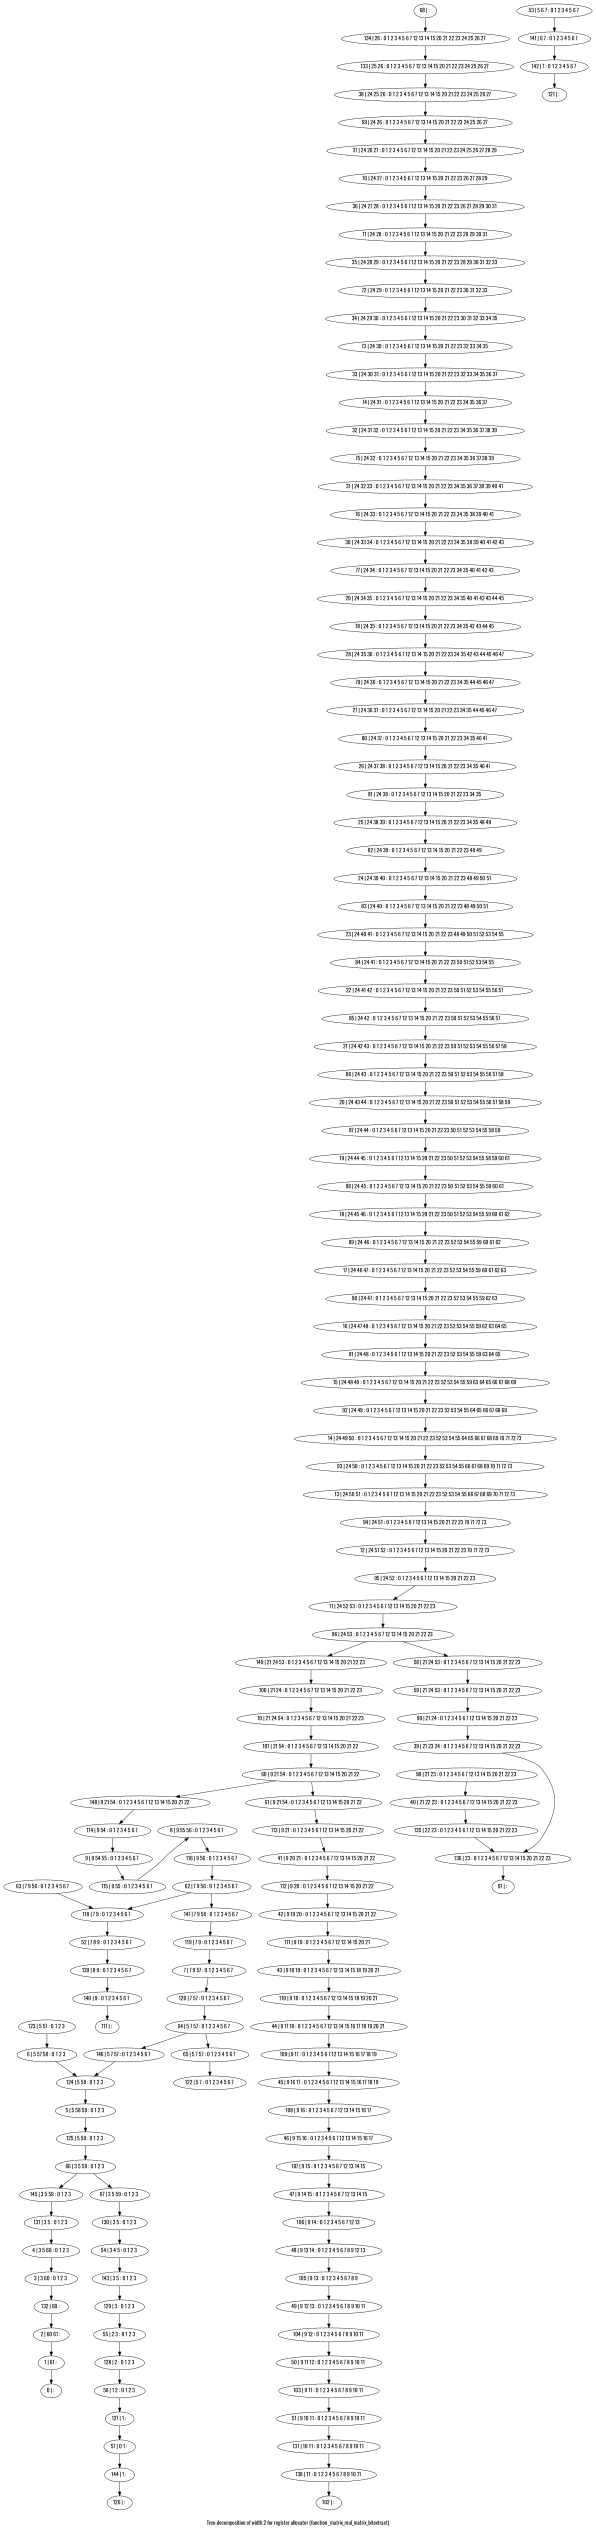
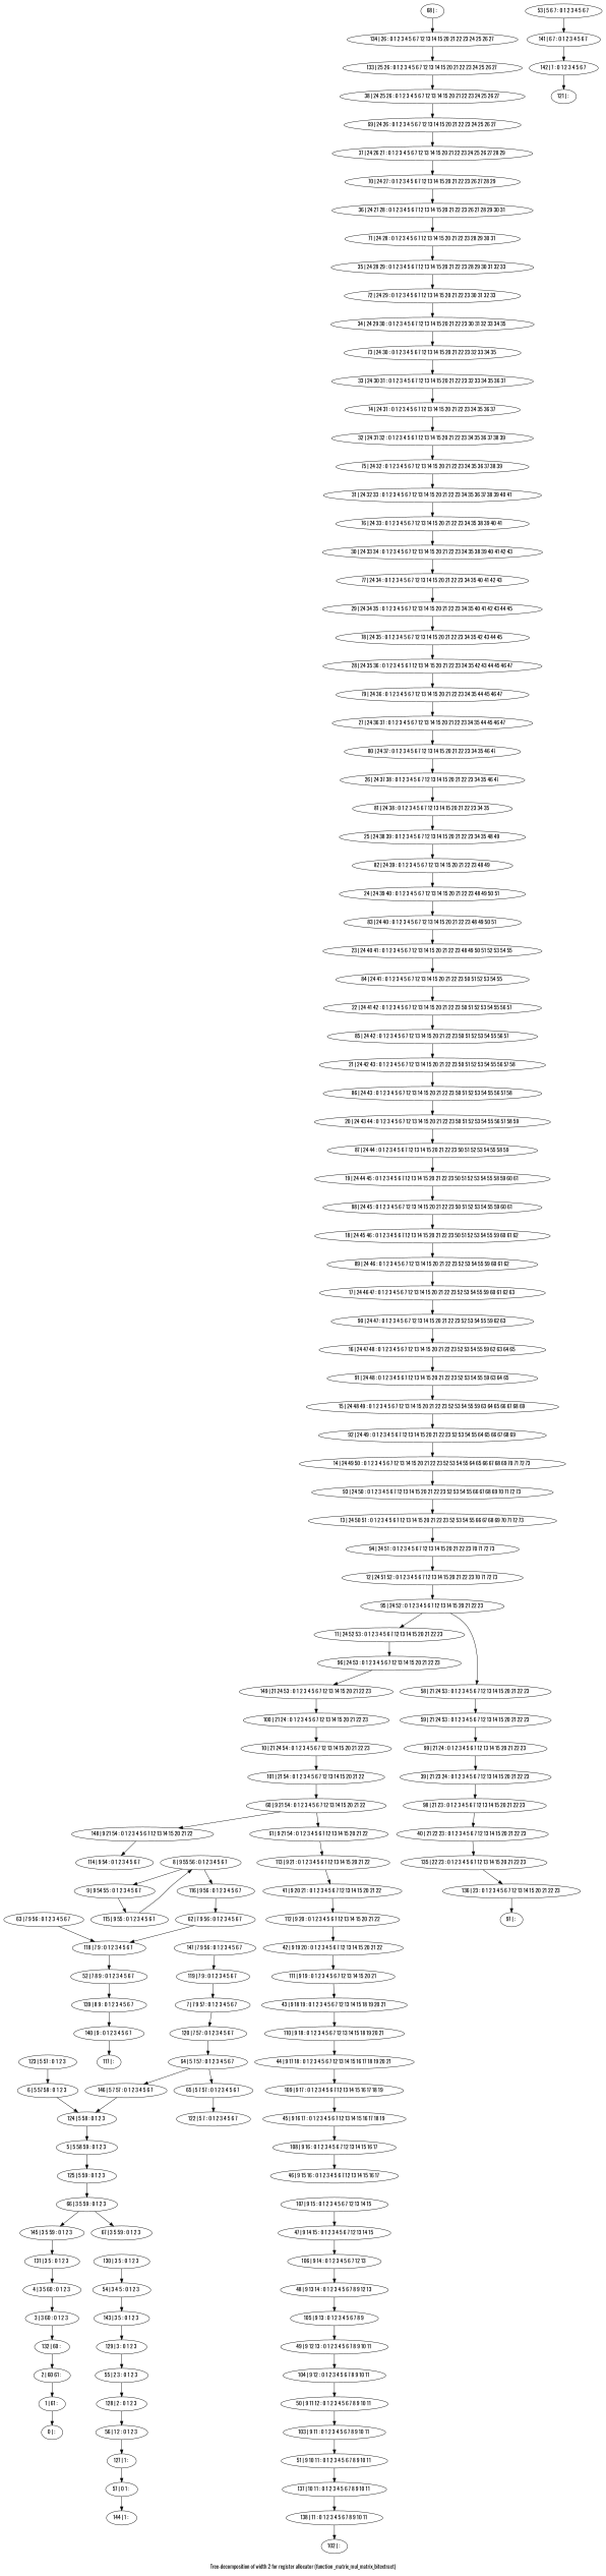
  digraph {
    fontname=Oswald
    label="Tree-decomposition of width 2 for register allocator (function _matrix_mul_matrix_bitextract)"
    node [fontname=Oswald]
    edge [fontname=Oswald]
    n1 [label="0 | : "]
    n2 [label="1 | 61 : "]
    n3 [label="2 | 60 61 : "]
    n4 [label="3 | 3 60 : 0 1 2 3 "]
    n5 [label="132 | 60 : "]
    n6 [label="4 | 3 5 60 : 0 1 2 3 "]
    n7 [label="5 | 5 58 59 : 0 1 2 3 "]
    n8 [label="125 | 5 59 : 0 1 2 3 "]
    n9 [label="66 | 3 5 59 : 0 1 2 3 "]
    n10 [label="6 | 5 57 58 : 0 1 2 3 "]
    n11 [label="124 | 5 58 : 0 1 2 3 "]
    n12 [label="7 | 7 9 57 : 0 1 2 3 4 5 6 7 "]
    n13 [label="120 | 7 57 : 0 1 2 3 4 5 6 7 "]
    n14 [label="64 | 5 7 57 : 0 1 2 3 4 5 6 7 "]
    n15 [label="8 | 9 55 56 : 0 1 2 3 4 5 6 7 "]
    n16 [label="116 | 9 56 : 0 1 2 3 4 5 6 7 "]
    n17 [label="62 | 7 9 56 : 0 1 2 3 4 5 6 7 "]
    n18 [label="9 | 9 54 55 : 0 1 2 3 4 5 6 7 "]
    n19 [label="115 | 9 55 : 0 1 2 3 4 5 6 7 "]
    n20 [label="10 | 21 24 54 : 0 1 2 3 4 5 6 7 12 13 14 15 20 21 22 23 "]
    n21 [label="101 | 21 54 : 0 1 2 3 4 5 6 7 12 13 14 15 20 21 22 "]
    n22 [label="60 | 9 21 54 : 0 1 2 3 4 5 6 7 12 13 14 15 20 21 22 "]
    n23 [label="11 | 24 52 53 : 0 1 2 3 4 5 6 7 12 13 14 15 20 21 22 23 "]
    n24 [label="96 | 24 53 : 0 1 2 3 4 5 6 7 12 13 14 15 20 21 22 23 "]
    n25 [label="58 | 21 24 53 : 0 1 2 3 4 5 6 7 12 13 14 15 20 21 22 23 "]
    n26 [label="149 | 21 24 53 : 0 1 2 3 4 5 6 7 12 13 14 15 20 21 22 23 "]
    n27 [label="12 | 24 51 52 : 0 1 2 3 4 5 6 7 12 13 14 15 20 21 22 23 70 71 72 73 "]
    n28 [label="95 | 24 52 : 0 1 2 3 4 5 6 7 12 13 14 15 20 21 22 23 "]
    n29 [label="13 | 24 50 51 : 0 1 2 3 4 5 6 7 12 13 14 15 20 21 22 23 52 53 54 55 66 67 68 69 70 71 72 73 "]
    n30 [label="94 | 24 51 : 0 1 2 3 4 5 6 7 12 13 14 15 20 21 22 23 70 71 72 73 "]
    n31 [label="14 | 24 49 50 : 0 1 2 3 4 5 6 7 12 13 14 15 20 21 22 23 52 53 54 55 64 65 66 67 68 69 70 71 72 73 "]
    n32 [label="93 | 24 50 : 0 1 2 3 4 5 6 7 12 13 14 15 20 21 22 23 52 53 54 55 66 67 68 69 70 71 72 73 "]
    n33 [label="15 | 24 48 49 : 0 1 2 3 4 5 6 7 12 13 14 15 20 21 22 23 52 53 54 55 59 63 64 65 66 67 68 69 "]
    n34 [label="92 | 24 49 : 0 1 2 3 4 5 6 7 12 13 14 15 20 21 22 23 52 53 54 55 64 65 66 67 68 69 "]
    n35 [label="16 | 24 47 48 : 0 1 2 3 4 5 6 7 12 13 14 15 20 21 22 23 52 53 54 55 59 62 63 64 65 "]
    n36 [label="91 | 24 48 : 0 1 2 3 4 5 6 7 12 13 14 15 20 21 22 23 52 53 54 55 59 63 64 65 "]
    n37 [label="17 | 24 46 47 : 0 1 2 3 4 5 6 7 12 13 14 15 20 21 22 23 52 53 54 55 59 60 61 62 63 "]
    n38 [label="90 | 24 47 : 0 1 2 3 4 5 6 7 12 13 14 15 20 21 22 23 52 53 54 55 59 62 63 "]
    n39 [label="18 | 24 45 46 : 0 1 2 3 4 5 6 7 12 13 14 15 20 21 22 23 50 51 52 53 54 55 59 60 61 62 "]
    n40 [label="89 | 24 46 : 0 1 2 3 4 5 6 7 12 13 14 15 20 21 22 23 52 53 54 55 59 60 61 62 "]
    n41 [label="19 | 24 44 45 : 0 1 2 3 4 5 6 7 12 13 14 15 20 21 22 23 50 51 52 53 54 55 58 59 60 61 "]
    n42 [label="88 | 24 45 : 0 1 2 3 4 5 6 7 12 13 14 15 20 21 22 23 50 51 52 53 54 55 59 60 61 "]
    n43 [label="20 | 24 43 44 : 0 1 2 3 4 5 6 7 12 13 14 15 20 21 22 23 50 51 52 53 54 55 56 57 58 59 "]
    n44 [label="87 | 24 44 : 0 1 2 3 4 5 6 7 12 13 14 15 20 21 22 23 50 51 52 53 54 55 58 59 "]
    n45 [label="21 | 24 42 43 : 0 1 2 3 4 5 6 7 12 13 14 15 20 21 22 23 50 51 52 53 54 55 56 57 58 "]
    n46 [label="86 | 24 43 : 0 1 2 3 4 5 6 7 12 13 14 15 20 21 22 23 50 51 52 53 54 55 56 57 58 "]
    n47 [label="22 | 24 41 42 : 0 1 2 3 4 5 6 7 12 13 14 15 20 21 22 23 50 51 52 53 54 55 56 57 "]
    n48 [label="85 | 24 42 : 0 1 2 3 4 5 6 7 12 13 14 15 20 21 22 23 50 51 52 53 54 55 56 57 "]
    n49 [label="23 | 24 40 41 : 0 1 2 3 4 5 6 7 12 13 14 15 20 21 22 23 48 49 50 51 52 53 54 55 "]
    n50 [label="84 | 24 41 : 0 1 2 3 4 5 6 7 12 13 14 15 20 21 22 23 50 51 52 53 54 55 "]
    n51 [label="24 | 24 39 40 : 0 1 2 3 4 5 6 7 12 13 14 15 20 21 22 23 48 49 50 51 "]
    n52 [label="83 | 24 40 : 0 1 2 3 4 5 6 7 12 13 14 15 20 21 22 23 48 49 50 51 "]
    n53 [label="25 | 24 38 39 : 0 1 2 3 4 5 6 7 12 13 14 15 20 21 22 23 34 35 48 49 "]
    n54 [label="82 | 24 39 : 0 1 2 3 4 5 6 7 12 13 14 15 20 21 22 23 48 49 "]
    n55 [label="26 | 24 37 38 : 0 1 2 3 4 5 6 7 12 13 14 15 20 21 22 23 34 35 46 47 "]
    n56 [label="81 | 24 38 : 0 1 2 3 4 5 6 7 12 13 14 15 20 21 22 23 34 35 "]
    n57 [label="27 | 24 36 37 : 0 1 2 3 4 5 6 7 12 13 14 15 20 21 22 23 34 35 44 45 46 47 "]
    n58 [label="80 | 24 37 : 0 1 2 3 4 5 6 7 12 13 14 15 20 21 22 23 34 35 46 47 "]
    n59 [label="28 | 24 35 36 : 0 1 2 3 4 5 6 7 12 13 14 15 20 21 22 23 34 35 42 43 44 45 46 47 "]
    n60 [label="79 | 24 36 : 0 1 2 3 4 5 6 7 12 13 14 15 20 21 22 23 34 35 44 45 46 47 "]
    n61 [label="29 | 24 34 35 : 0 1 2 3 4 5 6 7 12 13 14 15 20 21 22 23 34 35 40 41 42 43 44 45 "]
    n62 [label="78 | 24 35 : 0 1 2 3 4 5 6 7 12 13 14 15 20 21 22 23 34 35 42 43 44 45 "]
    n63 [label="30 | 24 33 34 : 0 1 2 3 4 5 6 7 12 13 14 15 20 21 22 23 34 35 38 39 40 41 42 43 "]
    n64 [label="77 | 24 34 : 0 1 2 3 4 5 6 7 12 13 14 15 20 21 22 23 34 35 40 41 42 43 "]
    n65 [label="31 | 24 32 33 : 0 1 2 3 4 5 6 7 12 13 14 15 20 21 22 23 34 35 36 37 38 39 40 41 "]
    n66 [label="76 | 24 33 : 0 1 2 3 4 5 6 7 12 13 14 15 20 21 22 23 34 35 38 39 40 41 "]
    n67 [label="32 | 24 31 32 : 0 1 2 3 4 5 6 7 12 13 14 15 20 21 22 23 34 35 36 37 38 39 "]
    n68 [label="75 | 24 32 : 0 1 2 3 4 5 6 7 12 13 14 15 20 21 22 23 34 35 36 37 38 39 "]
    n69 [label="33 | 24 30 31 : 0 1 2 3 4 5 6 7 12 13 14 15 20 21 22 23 32 33 34 35 36 37 "]
    n70 [label="74 | 24 31 : 0 1 2 3 4 5 6 7 12 13 14 15 20 21 22 23 34 35 36 37 "]
    n71 [label="34 | 24 29 30 : 0 1 2 3 4 5 6 7 12 13 14 15 20 21 22 23 30 31 32 33 34 35 "]
    n72 [label="73 | 24 30 : 0 1 2 3 4 5 6 7 12 13 14 15 20 21 22 23 32 33 34 35 "]
    n73 [label="35 | 24 28 29 : 0 1 2 3 4 5 6 7 12 13 14 15 20 21 22 23 28 29 30 31 32 33 "]
    n74 [label="72 | 24 29 : 0 1 2 3 4 5 6 7 12 13 14 15 20 21 22 23 30 31 32 33 "]
    n75 [label="36 | 24 27 28 : 0 1 2 3 4 5 6 7 12 13 14 15 20 21 22 23 26 27 28 29 30 31 "]
    n76 [label="71 | 24 28 : 0 1 2 3 4 5 6 7 12 13 14 15 20 21 22 23 28 29 30 31 "]
    n77 [label="37 | 24 26 27 : 0 1 2 3 4 5 6 7 12 13 14 15 20 21 22 23 24 25 26 27 28 29 "]
    n78 [label="70 | 24 27 : 0 1 2 3 4 5 6 7 12 13 14 15 20 21 22 23 26 27 28 29 "]
    n79 [label="38 | 24 25 26 : 0 1 2 3 4 5 6 7 12 13 14 15 20 21 22 23 24 25 26 27 "]
    n80 [label="69 | 24 26 : 0 1 2 3 4 5 6 7 12 13 14 15 20 21 22 23 24 25 26 27 "]
    n81 [label="39 | 21 23 24 : 0 1 2 3 4 5 6 7 12 13 14 15 20 21 22 23 "]
    n82 [label="98 | 21 23 : 0 1 2 3 4 5 6 7 12 13 14 15 20 21 22 23 "]
    n83 [label="40 | 21 22 23 : 0 1 2 3 4 5 6 7 12 13 14 15 20 21 22 23 "]
    n84 [label="135 | 22 23 : 0 1 2 3 4 5 6 7 12 13 14 15 20 21 22 23 "]
    n85 [label="136 | 23 : 0 1 2 3 4 5 6 7 12 13 14 15 20 21 22 23 "]
    n86 [label="41 | 9 20 21 : 0 1 2 3 4 5 6 7 12 13 14 15 20 21 22 "]
    n87 [label="112 | 9 20 : 0 1 2 3 4 5 6 7 12 13 14 15 20 21 22 "]
    n88 [label="42 | 9 19 20 : 0 1 2 3 4 5 6 7 12 13 14 15 20 21 22 "]
    n89 [label="111 | 9 19 : 0 1 2 3 4 5 6 7 12 13 14 15 20 21 "]
    n90 [label="43 | 9 18 19 : 0 1 2 3 4 5 6 7 12 13 14 15 18 19 20 21 "]
    n91 [label="110 | 9 18 : 0 1 2 3 4 5 6 7 12 13 14 15 18 19 20 21 "]
    n92 [label="44 | 9 17 18 : 0 1 2 3 4 5 6 7 12 13 14 15 16 17 18 19 20 21 "]
    n93 [label="109 | 9 17 : 0 1 2 3 4 5 6 7 12 13 14 15 16 17 18 19 "]
    n94 [label="45 | 9 16 17 : 0 1 2 3 4 5 6 7 12 13 14 15 16 17 18 19 "]
    n95 [label="108 | 9 16 : 0 1 2 3 4 5 6 7 12 13 14 15 16 17 "]
    n96 [label="46 | 9 15 16 : 0 1 2 3 4 5 6 7 12 13 14 15 16 17 "]
    n97 [label="107 | 9 15 : 0 1 2 3 4 5 6 7 12 13 14 15 "]
    n98 [label="47 | 9 14 15 : 0 1 2 3 4 5 6 7 12 13 14 15 "]
    n99 [label="106 | 9 14 : 0 1 2 3 4 5 6 7 12 13 "]
    n100 [label="48 | 9 13 14 : 0 1 2 3 4 5 6 7 8 9 12 13 "]
    n101 [label="105 | 9 13 : 0 1 2 3 4 5 6 7 8 9 "]
    n102 [label="49 | 9 12 13 : 0 1 2 3 4 5 6 7 8 9 10 11 "]
    n103 [label="104 | 9 12 : 0 1 2 3 4 5 6 7 8 9 10 11 "]
    n104 [label="50 | 9 11 12 : 0 1 2 3 4 5 6 7 8 9 10 11 "]
    n105 [label="103 | 9 11 : 0 1 2 3 4 5 6 7 8 9 10 11 "]
    n106 [label="51 | 9 10 11 : 0 1 2 3 4 5 6 7 8 9 10 11 "]
    n107 [label="137 | 10 11 : 0 1 2 3 4 5 6 7 8 9 10 11 "]
    n108 [label="138 | 11 : 0 1 2 3 4 5 6 7 8 9 10 11 "]
    n109 [label="52 | 7 8 9 : 0 1 2 3 4 5 6 7 "]
    n110 [label="139 | 8 9 : 0 1 2 3 4 5 6 7 "]
    n111 [label="140 | 9 : 0 1 2 3 4 5 6 7 "]
    n112 [label="53 | 5 6 7 : 0 1 2 3 4 5 6 7 "]
    n113 [label="141 | 6 7 : 0 1 2 3 4 5 6 7 "]
    n114 [label="142 | 7 : 0 1 2 3 4 5 6 7 "]
    n115 [label="54 | 3 4 5 : 0 1 2 3 "]
    n116 [label="143 | 3 5 : 0 1 2 3 "]
    n117 [label="129 | 3 : 0 1 2 3 "]
    n118 [label="55 | 2 3 : 0 1 2 3 "]
    n119 [label="128 | 2 : 0 1 2 3 "]
    n120 [label="56 | 1 2 : 0 1 2 3 "]
    n121 [label="127 | 1 : "]
    n122 [label="57 | 0 1 : "]
    n123 [label="144 | 1 : "]
-   n124 [label="126 | : "]
    n125 [label="59 | 21 24 53 : 0 1 2 3 4 5 6 7 12 13 14 15 20 21 22 23 "]
    n126 [label="99 | 21 24 : 0 1 2 3 4 5 6 7 12 13 14 15 20 21 22 23 "]
    n127 [label="100 | 21 24 : 0 1 2 3 4 5 6 7 12 13 14 15 20 21 22 23 "]
    n128 [label="61 | 9 21 54 : 0 1 2 3 4 5 6 7 12 13 14 15 20 21 22 "]
    n129 [label="148 | 9 21 54 : 0 1 2 3 4 5 6 7 12 13 14 15 20 21 22 "]
    n130 [label="113 | 9 21 : 0 1 2 3 4 5 6 7 12 13 14 15 20 21 22 "]
    n131 [label="114 | 9 54 : 0 1 2 3 4 5 6 7 "]
    n132 [label="147 | 7 9 56 : 0 1 2 3 4 5 6 7 "]
    n133 [label="118 | 7 9 : 0 1 2 3 4 5 6 7 "]
    n134 [label="63 | 7 9 56 : 0 1 2 3 4 5 6 7 "]
    n135 [label="119 | 7 9 : 0 1 2 3 4 5 6 7 "]
    n136 [label="65 | 5 7 57 : 0 1 2 3 4 5 6 7 "]
    n137 [label="146 | 5 7 57 : 0 1 2 3 4 5 6 7 "]
    n138 [label="122 | 5 7 : 0 1 2 3 4 5 6 7 "]
    n139 [label="67 | 3 5 59 : 0 1 2 3 "]
    n140 [label="145 | 3 5 59 : 0 1 2 3 "]
    n141 [label="130 | 3 5 : 0 1 2 3 "]
    n142 [label="131 | 3 5 : 0 1 2 3 "]
    n143 [label="68 | : "]
    n144 [label="134 | 26 : 0 1 2 3 4 5 6 7 12 13 14 15 20 21 22 23 24 25 26 27 "]
    n145 [label="133 | 25 26 : 0 1 2 3 4 5 6 7 12 13 14 15 20 21 22 23 24 25 26 27 "]
    n146 [label="97 | : "]
    n147 [label="102 | : "]
    n148 [label="117 | : "]
    n149 [label="121 | : "]
    n150 [label="123 | 5 57 : 0 1 2 3 "]
    n2 -> n1
    n3 -> n2
    n4 -> n5
    n5 -> n3
    n6 -> n4
    n7 -> n8
    n8 -> n9
    n9 -> n139
    n9 -> n140
    n10 -> n11
    n11 -> n7
    n12 -> n13
    n13 -> n14
    n14 -> n136
    n14 -> n137
    n15 -> n16
    n16 -> n17
-   n17 -> n132
    n17 -> n133
    n18 -> n19
    n19 -> n15
    n20 -> n21
    n21 -> n22
    n22 -> n128
    n22 -> n129
    n23 -> n24
-   n24 -> n25
+   n28 -> n25
    n24 -> n26
    n25 -> n125
    n26 -> n127
    n27 -> n28
    n28 -> n23
    n29 -> n30
    n30 -> n27
    n31 -> n32
    n32 -> n29
    n33 -> n34
    n34 -> n31
    n35 -> n36
    n36 -> n33
    n37 -> n38
    n38 -> n35
    n39 -> n40
    n40 -> n37
    n41 -> n42
    n42 -> n39
    n43 -> n44
    n44 -> n41
    n45 -> n46
    n46 -> n43
    n47 -> n48
    n48 -> n45
    n49 -> n50
    n50 -> n47
    n51 -> n52
    n52 -> n49
    n53 -> n54
    n54 -> n51
    n55 -> n56
    n56 -> n53
    n57 -> n58
    n58 -> n55
    n59 -> n60
    n60 -> n57
    n61 -> n62
    n62 -> n59
    n63 -> n64
    n64 -> n61
    n65 -> n66
    n66 -> n63
    n67 -> n68
    n68 -> n65
    n69 -> n70
    n70 -> n67
    n71 -> n72
    n72 -> n69
    n73 -> n74
    n74 -> n71
    n75 -> n76
    n76 -> n73
    n77 -> n78
    n78 -> n75
    n79 -> n80
    n80 -> n77
-   n81 -> n85
+   n81 -> n82
    n82 -> n83
    n83 -> n84
    n84 -> n85
    n85 -> n146
    n86 -> n87
    n87 -> n88
    n88 -> n89
    n89 -> n90
    n90 -> n91
    n91 -> n92
    n92 -> n93
    n93 -> n94
    n94 -> n95
    n95 -> n96
-   n96 -> n97
    n97 -> n98
    n98 -> n99
    n99 -> n100
    n100 -> n101
    n101 -> n102
    n102 -> n103
    n103 -> n104
    n104 -> n105
    n105 -> n106
    n106 -> n107
    n107 -> n108
    n108 -> n147
    n109 -> n110
    n110 -> n111
    n111 -> n148
    n112 -> n113
    n113 -> n114
    n114 -> n149
    n115 -> n116
    n116 -> n117
    n117 -> n118
    n118 -> n119
    n119 -> n120
    n120 -> n121
    n121 -> n122
    n122 -> n123
-   n123 -> n124
    n125 -> n126
    n126 -> n81
    n127 -> n20
    n128 -> n130
    n129 -> n131
    n130 -> n86
-   n131 -> n18
+   n15 -> n18
    n132 -> n135
    n133 -> n109
    n134 -> n133
    n135 -> n12
    n136 -> n138
    n137 -> n11
-   n139 -> n141
    n140 -> n142
    n141 -> n115
    n142 -> n6
    n143 -> n144
    n144 -> n145
    n145 -> n79
    n150 -> n10
  }
